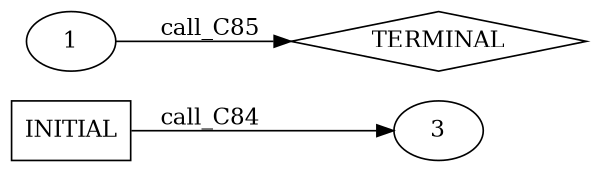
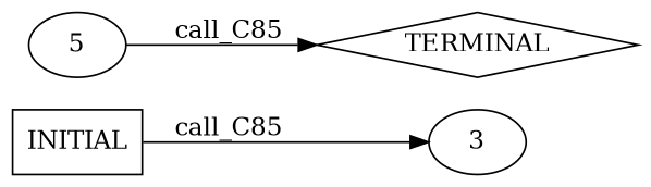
  digraph {
    rankdir=LR
    n1 [label=INITIAL shape=box]
    n2 [label=3]
    n3 [label=TERMINAL shape=diamond]
-   n4 [label=1]
-   n1 -> n2 [label=call_C84]
+   n4 [label=5]
+   n1 -> n2 [label=call_C85]
    n4 -> n3 [label=call_C85]
  }
